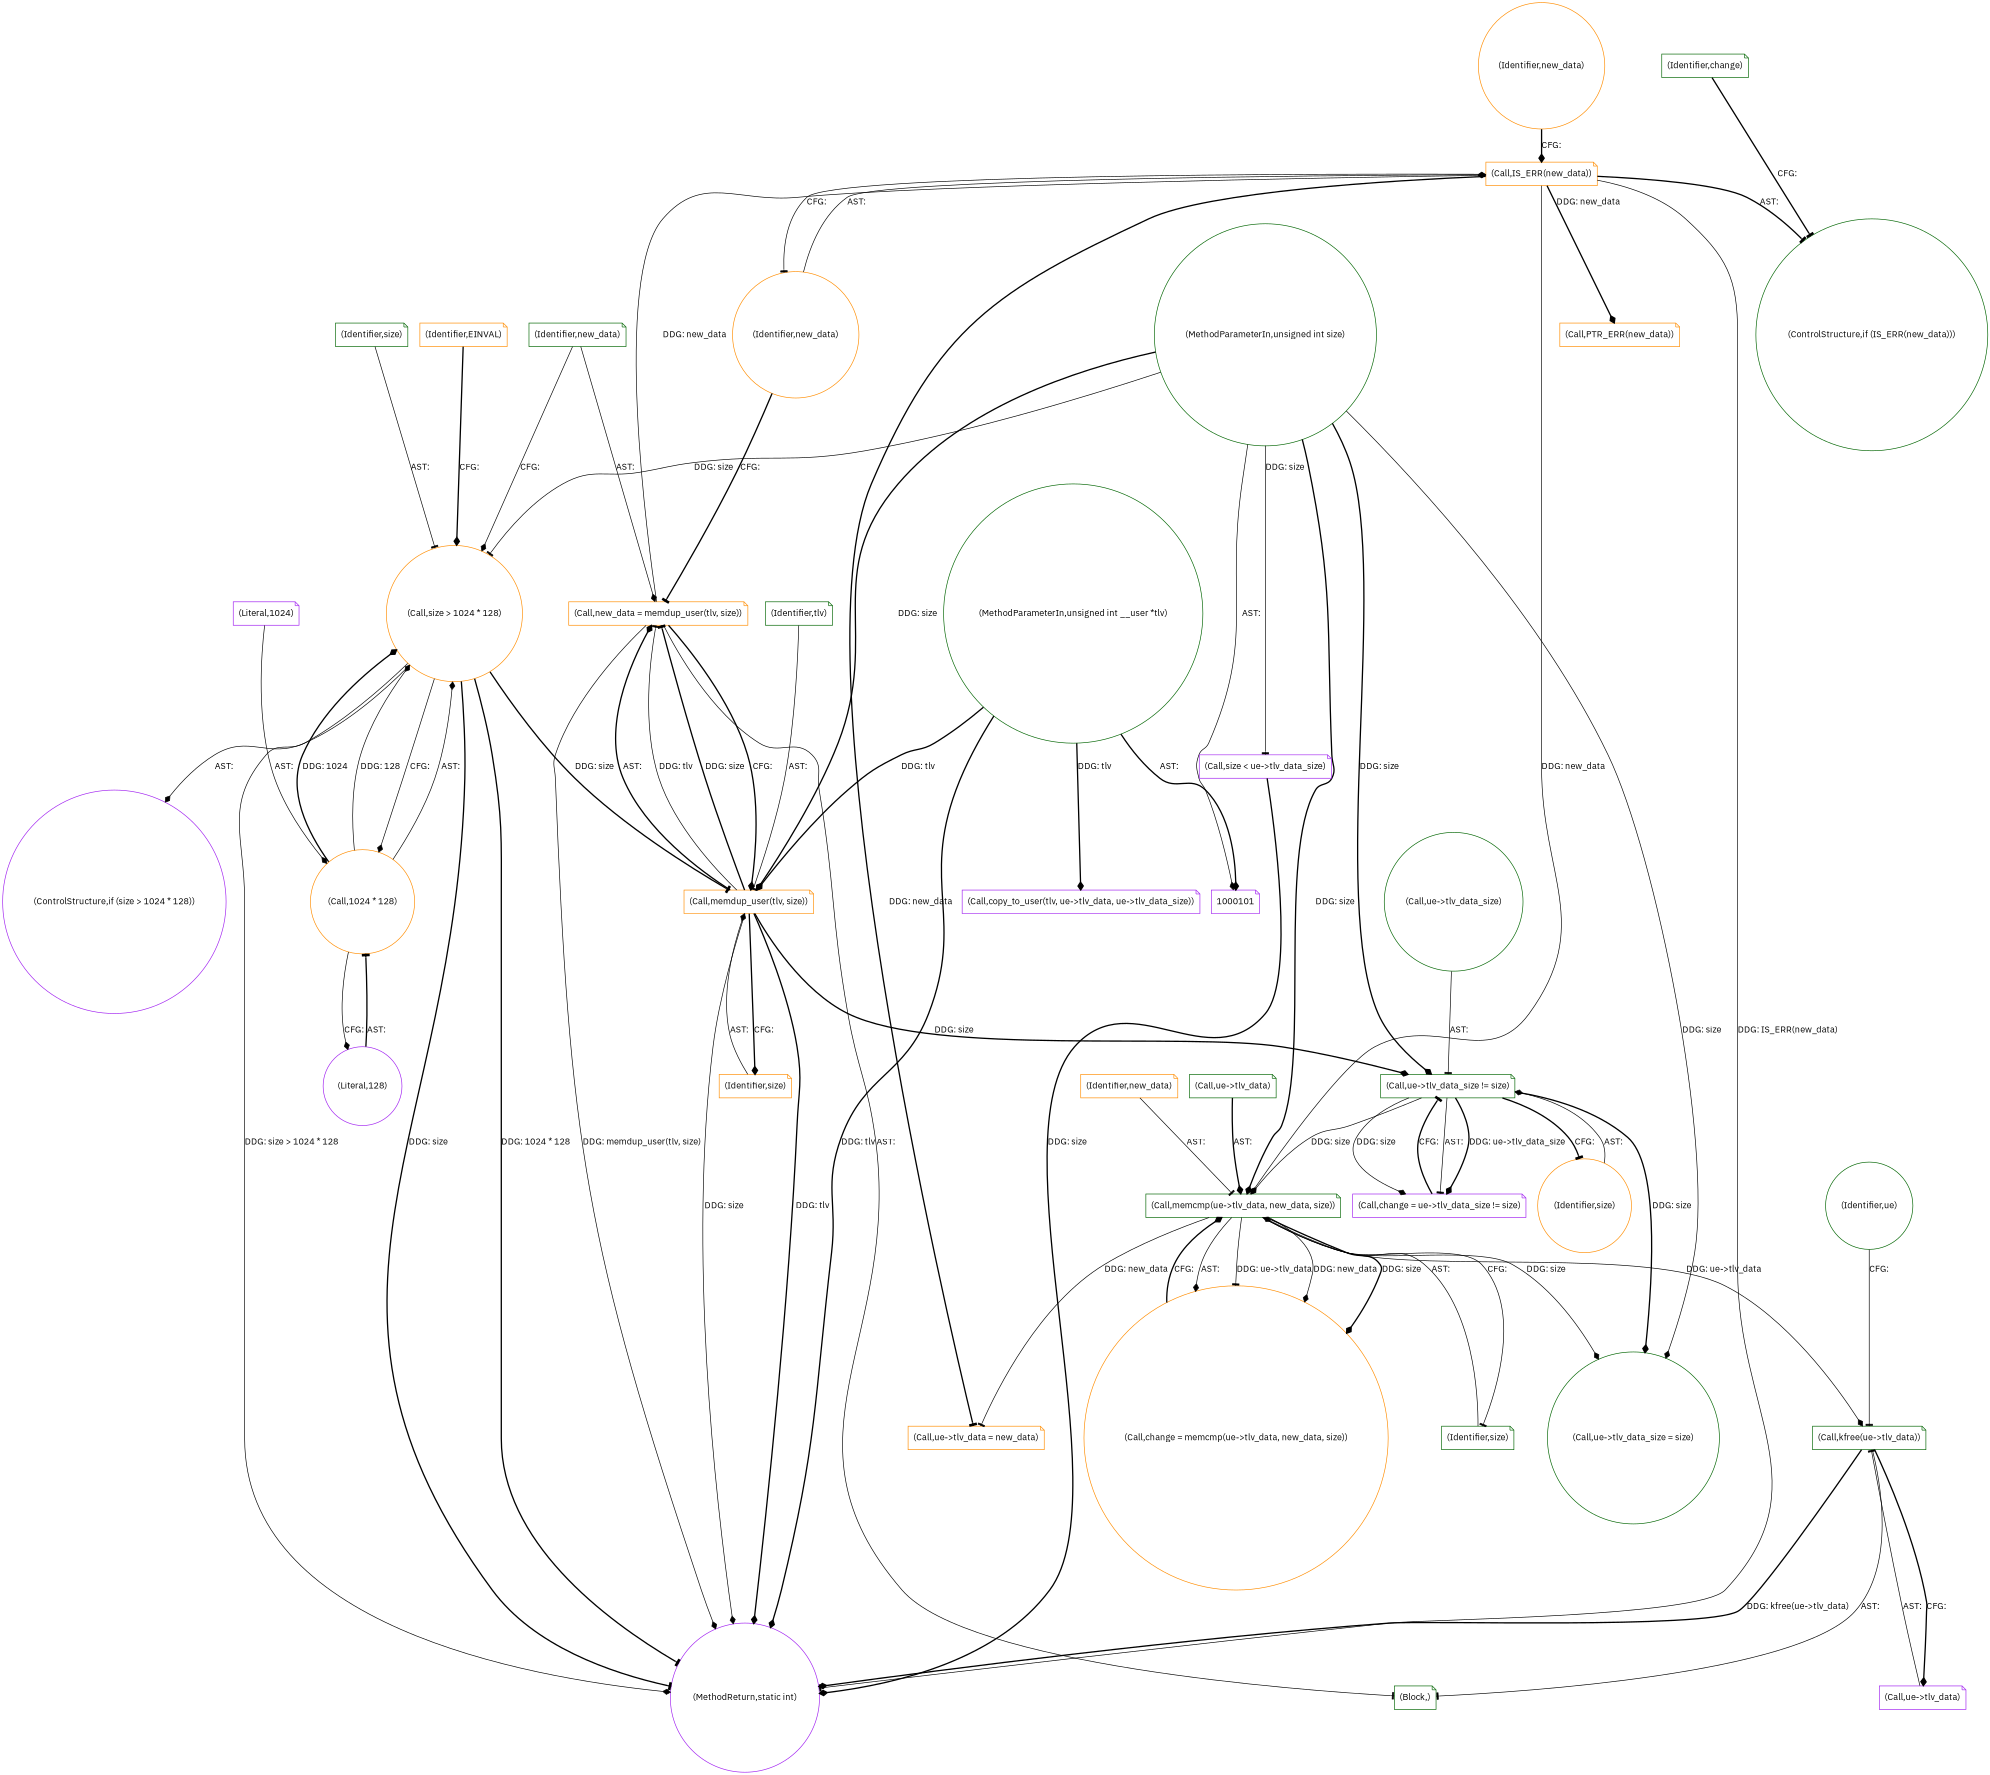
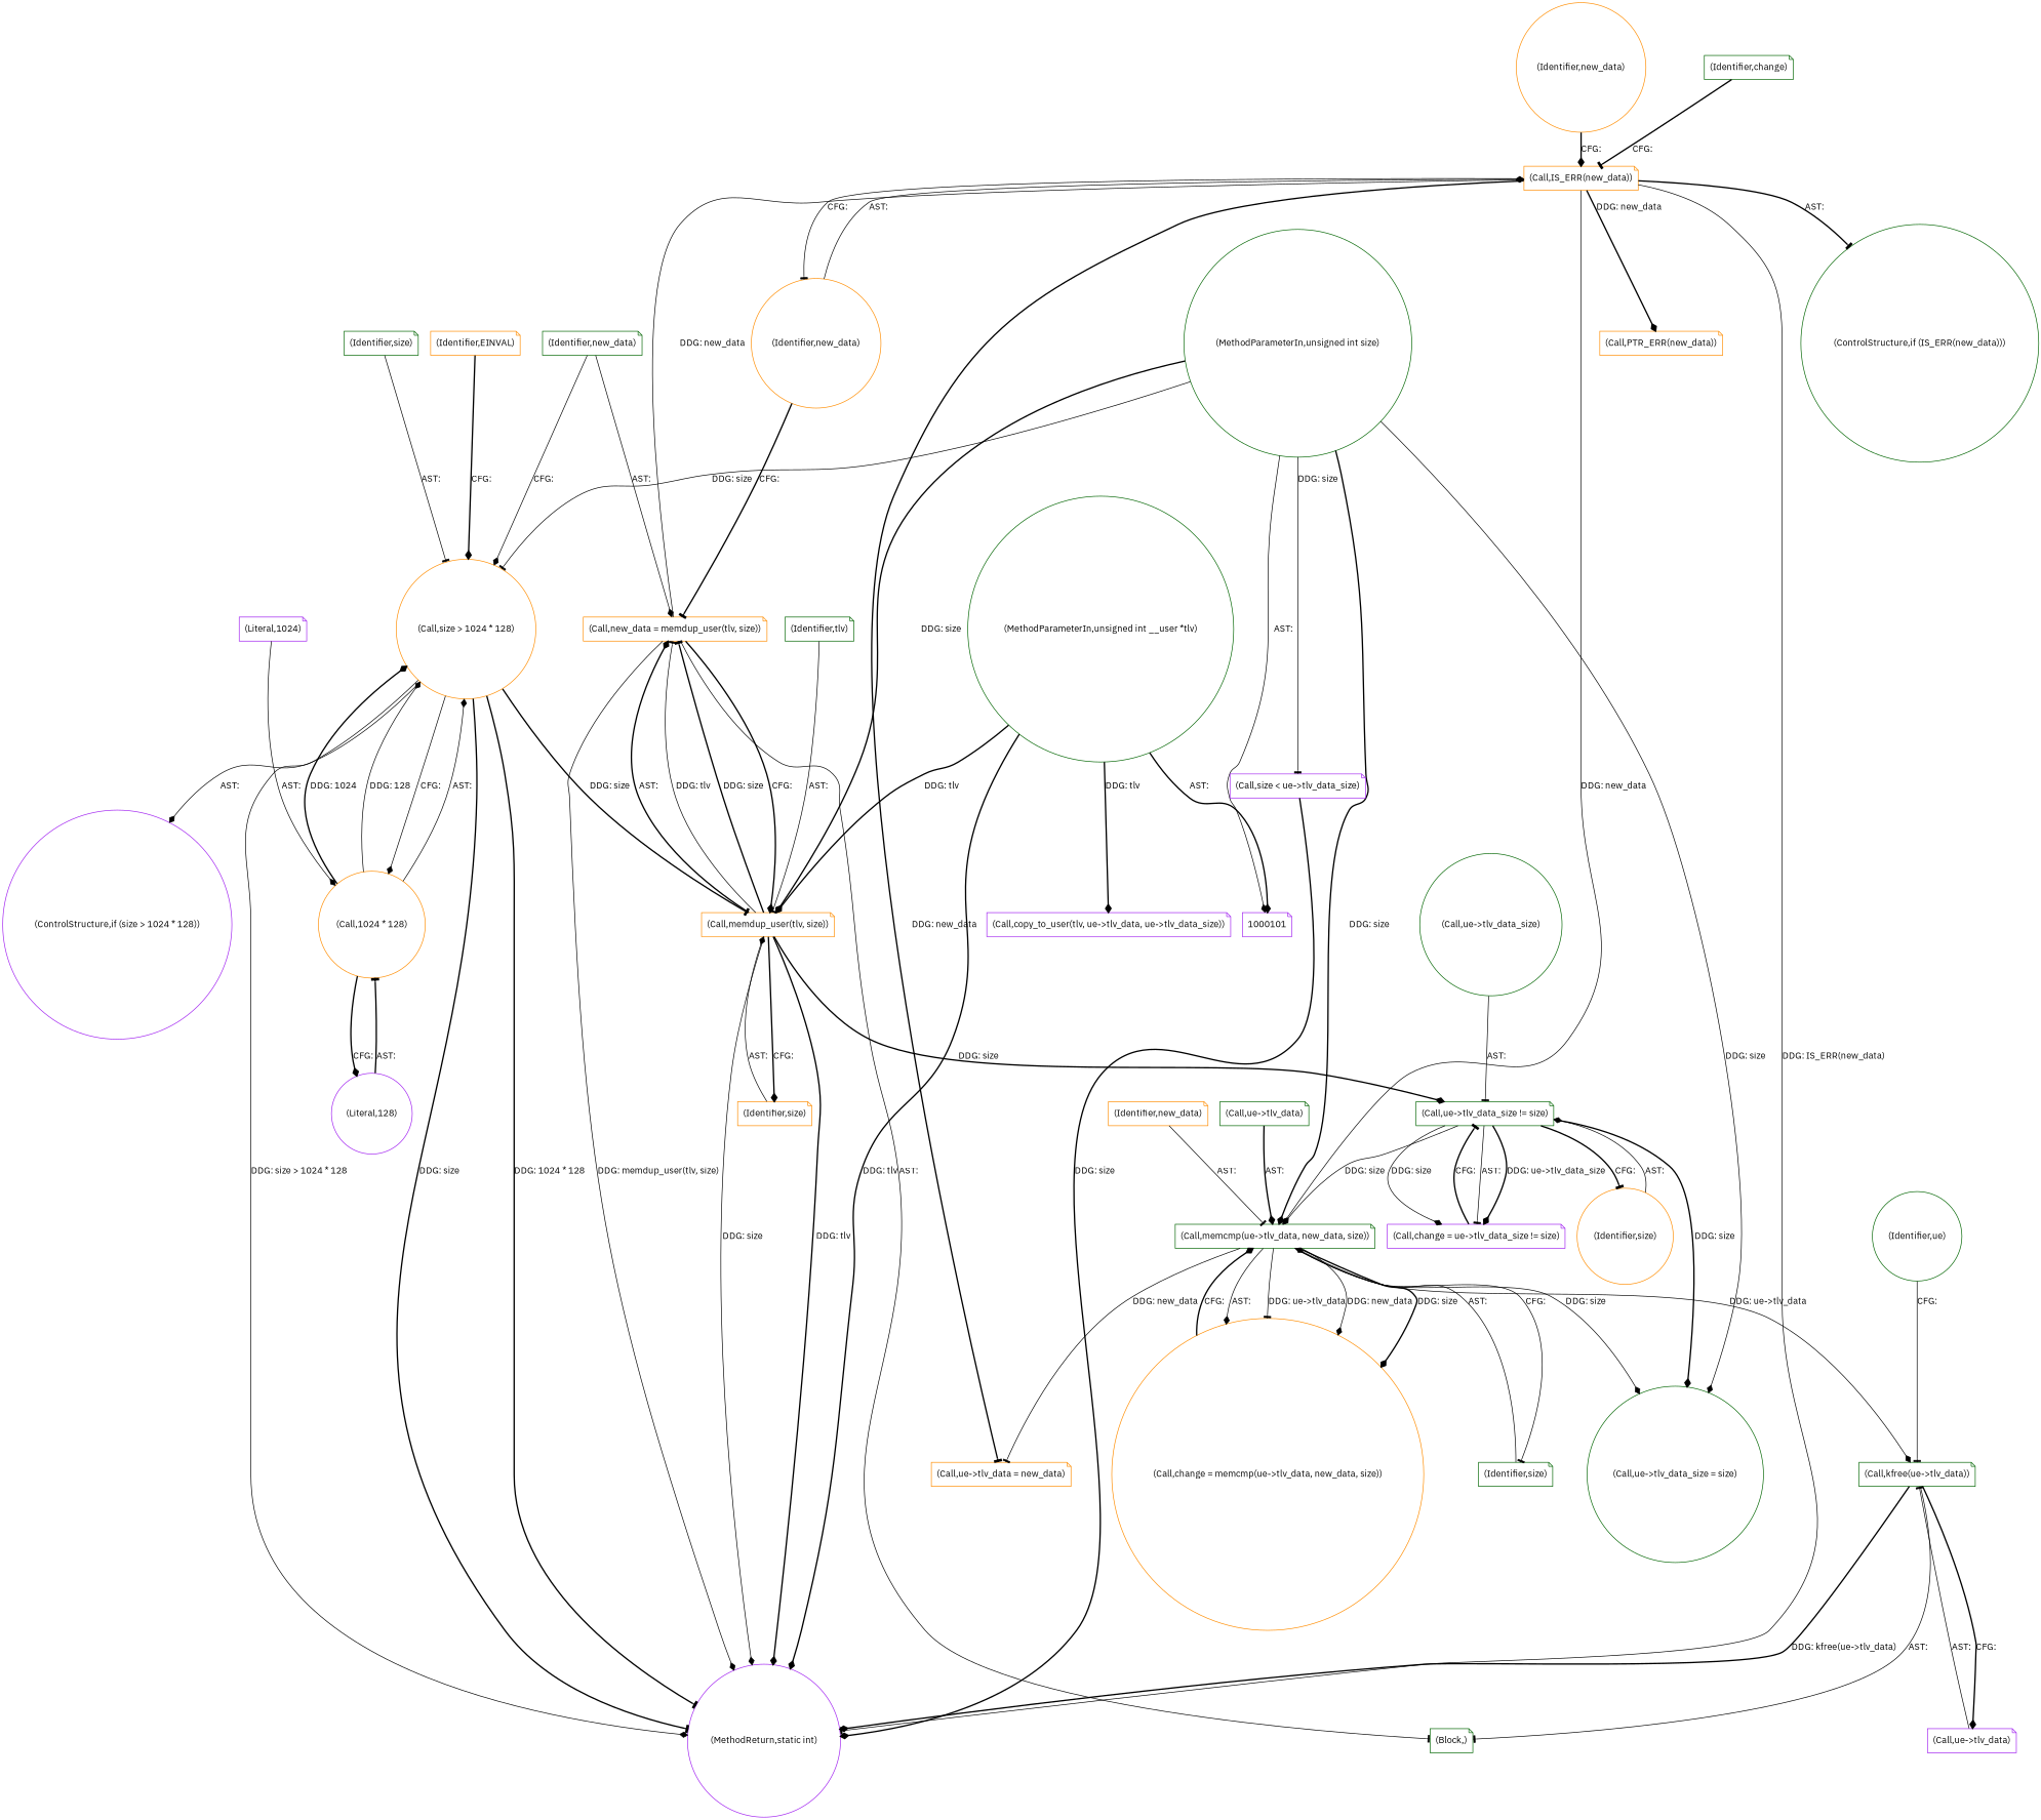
  digraph {
    fontname="IBM Plex Sans"
    node [color=darkgreen fontname="IBM Plex Sans" shape=note]
    edge [arrowhead=diamond fontname="IBM Plex Sans" style=solid]
    n1 [label="(Call,kfree(ue->tlv_data))"]
    n2 [color=purple label="(Call,ue->tlv_data)"]
    n3 [color=purple label="(MethodReturn,static int)" shape=circle]
    n4 [label="(Block,)"]
    n5 [label="(Call,memcmp(ue->tlv_data, new_data, size))"]
    n6 [label="(Call,ue->tlv_data_size = size)" shape=circle]
    n7 [color=darkorange label="(Call,change = memcmp(ue->tlv_data, new_data, size))" shape=circle]
    n8 [label="(Identifier,size)"]
    n9 [color=darkorange label="(Call,ue->tlv_data = new_data)"]
    n10 [color=darkorange label="(Call,IS_ERR(new_data))"]
    n11 [label="(ControlStructure,if (IS_ERR(new_data)))" shape=circle]
    n12 [color=darkorange label="(Call,PTR_ERR(new_data))"]
    n13 [color=darkorange label="(Identifier,new_data)" shape=circle]
    n14 [color=darkorange label="(Call,new_data = memdup_user(tlv, size))"]
    n15 [color=darkorange label="(Call,memdup_user(tlv, size))"]
    n16 [label="(Call,ue->tlv_data_size != size)"]
    n17 [color=darkorange label="(Identifier,size)"]
    n18 [color=purple label="(Call,change = ue->tlv_data_size != size)"]
    n19 [color=darkorange label="(Identifier,size)" shape=circle]
    n20 [label="(MethodParameterIn,unsigned int __user *tlv)" shape=circle]
    n21 [color=purple label="(Call,copy_to_user(tlv, ue->tlv_data, ue->tlv_data_size))"]
    1000101 [color=purple]
    n23 [color=darkorange label="(Call,size > 1024 * 128)" shape=circle]
    n24 [color=darkorange label="(Call,1024 * 128)" shape=circle]
    n25 [color=purple label="(ControlStructure,if (size > 1024 * 128))" shape=circle]
    n26 [color=purple label="(Literal,128)" shape=circle]
    n27 [label="(MethodParameterIn,unsigned int size)" shape=circle]
    n28 [color=purple label="(Call,size < ue->tlv_data_size)"]
    n29 [label="(Identifier,new_data)"]
    n30 [label="(Call,ue->tlv_data)"]
    n31 [label="(Identifier,size)"]
    n32 [color=darkorange label="(Identifier,new_data)"]
    n33 [color=darkorange label="(Identifier,new_data)" shape=circle]
    n34 [color=purple label="(Literal,1024)"]
    n35 [label="(Identifier,change)"]
    n36 [label="(Identifier,tlv)"]
    n37 [label="(Call,ue->tlv_data_size)" shape=circle]
    n38 [color=darkorange label="(Identifier,EINVAL)"]
    n39 [label="(Identifier,ue)" shape=circle]
    n1 -> n2 [label="CFG: " style=bold]
    n1 -> n3 [label="DDG: kfree(ue->tlv_data)" style=bold]
    n1 -> n4 [arrowhead=tee label="AST: "]
    n2 -> n1 [arrowhead=tee label="AST: "]
    n5 -> n1 [label="DDG: ue->tlv_data"]
    n5 -> n6 [label="DDG: size"]
    n5 -> n7 [label="AST: "]
    n5 -> n7 [arrowhead=tee label="DDG: ue->tlv_data"]
    n5 -> n7 [label="DDG: new_data"]
    n5 -> n7 [label="DDG: size" style=bold]
    n5 -> n8 [arrowhead=tee label="CFG: "]
    n5 -> n9 [arrowhead=tee label="DDG: new_data"]
    n7 -> n5 [label="CFG: " style=bold]
    n8 -> n5 [label="AST: "]
    n10 -> n3 [arrowhead=tee label="DDG: IS_ERR(new_data)"]
    n10 -> n5 [label="DDG: new_data"]
    n10 -> n9 [arrowhead=tee label="DDG: new_data" style=bold]
    n10 -> n11 [arrowhead=tee label="AST: " style=bold]
    n10 -> n12 [label="DDG: new_data" style=bold]
    n10 -> n13 [arrowhead=tee label="CFG: "]
    n13 -> n10 [label="AST: "]
    n13 -> n14 [arrowhead=tee label="CFG: " style=bold]
    n14 -> n3 [label="DDG: memdup_user(tlv, size)"]
    n14 -> n4 [arrowhead=tee label="AST: "]
    n14 -> n10 [label="DDG: new_data"]
    n14 -> n15 [label="CFG: " style=bold]
    n15 -> n3 [label="DDG: tlv" style=bold]
    n15 -> n3 [label="DDG: size"]
    n15 -> n14 [label="AST: " style=bold]
    n15 -> n14 [arrowhead=tee label="DDG: tlv"]
    n15 -> n14 [arrowhead=tee label="DDG: size" style=bold]
    n15 -> n16 [label="DDG: size" style=bold]
    n15 -> n17 [label="CFG: " style=bold]
    n16 -> n5 [label="DDG: size"]
    n16 -> n6 [label="DDG: size" style=bold]
    n16 -> n18 [arrowhead=tee label="AST: "]
    n16 -> n18 [label="DDG: ue->tlv_data_size" style=bold]
    n16 -> n18 [label="DDG: size"]
    n16 -> n19 [arrowhead=tee label="CFG: " style=bold]
    n17 -> n15 [label="AST: "]
    n18 -> n16 [arrowhead=tee label="CFG: " style=bold]
    n19 -> n16 [label="AST: "]
    n20 -> n3 [label="DDG: tlv" style=bold]
    n20 -> n15 [label="DDG: tlv" style=bold]
    n20 -> n21 [label="DDG: tlv" style=bold]
    n20 -> 1000101 [label="AST: " style=bold]
    n23 -> n3 [arrowhead=tee label="DDG: 1024 * 128" style=bold]
    n23 -> n3 [arrowhead=tee label="DDG: size" style=bold]
    n23 -> n3 [label="DDG: size > 1024 * 128"]
    n23 -> n15 [arrowhead=tee label="DDG: size" style=bold]
    n23 -> n24 [label="CFG: "]
    n23 -> n25 [label="AST: "]
    n24 -> n23 [label="AST: "]
    n24 -> n23 [label="DDG: 1024" style=bold]
    n24 -> n23 [label="DDG: 128"]
-   n24 -> n26 [label="CFG: "]
+   n24 -> n26 [label="CFG: " style=bold]
    n26 -> n24 [arrowhead=tee label="AST: " style=bold]
    n27 -> n5 [label="DDG: size" style=bold]
    n27 -> n6 [label="DDG: size"]
    n27 -> n15 [label="DDG: size" style=bold]
-   n27 -> n16 [label="DDG: size" style=bold]
    n27 -> 1000101 [label="AST: "]
    n27 -> n23 [arrowhead=tee label="DDG: size"]
    n27 -> n28 [arrowhead=tee label="DDG: size"]
    n28 -> n3 [label="DDG: size" style=bold]
    n29 -> n14 [label="AST: "]
    n29 -> n23 [label="CFG: "]
    n30 -> n5 [label="AST: " style=bold]
    n31 -> n23 [arrowhead=tee label="AST: "]
    n32 -> n5 [arrowhead=tee label="AST: "]
    n33 -> n10 [label="CFG: " style=bold]
    n34 -> n24 [label="AST: "]
-   n35 -> n11 [arrowhead=tee label="CFG: " style=bold]
+   n35 -> n10 [arrowhead=tee label="CFG: " style=bold]
    n36 -> n15 [arrowhead=tee label="AST: "]
    n37 -> n16 [arrowhead=tee label="AST: "]
    n38 -> n23 [label="CFG: " style=bold]
    n39 -> n1 [arrowhead=tee label="CFG: "]
  }
